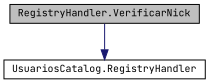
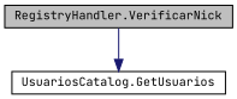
  digraph {
    rankdir=TB
    fontname="JetBrains Mono"
    node [color=black fontname="JetBrains Mono" fontsize=10 shape=record style=filled]
    n1 [fillcolor=grey75 fontcolor=black height=0.2 label="RegistryHandler.VerificarNick" width=0.4]
-   n2 [fillcolor=white height=0.2 label="UsuariosCatalog.RegistryHandler" width=0.4]
+   n2 [fillcolor=white height=0.2 label="UsuariosCatalog.GetUsuarios" width=0.4]
    n1 -> n2 [color=midnightblue fontname="JetBrains Mono" fontsize=10 labelfontname=Helvetica labelfontsize=10 style=solid]
  }
